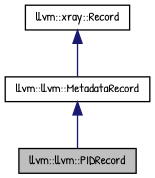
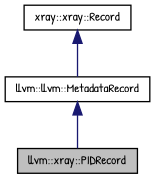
  digraph {
    fontname="Patrick Hand"
    node [color=black fontname="Patrick Hand" fontsize=10 shape=box]
    edge [color=midnightblue dir=back fontname="Patrick Hand" fontsize=10 labelfontname=Helvetica labelfontsize=10 style=solid]
-   n1 [fillcolor=grey75 fontcolor=black height=0.2 label="llvm::llvm::PIDRecord" style=filled width=0.4]
+   n1 [fillcolor=grey75 fontcolor=black height=0.2 label="llvm::xray::PIDRecord" style=filled width=0.4]
    n2 [height=0.2 label="llvm::llvm::MetadataRecord" width=0.4]
-   n3 [height=0.2 label="llvm::xray::Record" width=0.4]
+   n3 [height=0.2 label="xray::xray::Record" width=0.4]
    n2 -> n1
    n3 -> n2
  }
